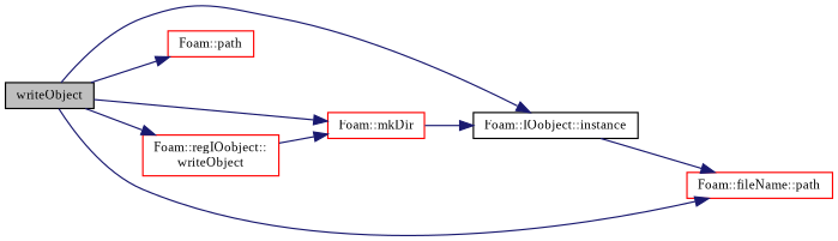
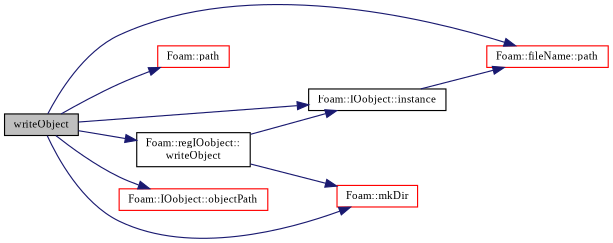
  digraph {
    fontname="Liberation Serif"
    rankdir=LR
    node [color=red fontname="Liberation Serif" fontsize=10 shape=record]
    edge [color=midnightblue fontname="Liberation Serif" fontsize=10 labelfontname=FreeSans labelfontsize=10 style=solid]
    n1 [color=black fillcolor=grey75 fontcolor=black height=0.2 label=writeObject style=filled width=0.4]
    n2 [color=black height=0.2 label="Foam::IOobject::instance" width=0.4]
    n3 [height=0.2 label="Foam::path" width=0.4]
    n4 [height=0.2 label="Foam::mkDir" width=0.4]
    n5 [height=0.2 label="Foam::fileName::path" width=0.4]
-   n7 [height=0.2 label="Foam::regIOobject::\lwriteObject" width=0.4]
+   n6 [height=0.2 label="Foam::IOobject::objectPath" width=0.4]
+   n7 [color=black height=0.2 label="Foam::regIOobject::\lwriteObject" width=0.4]
    n1 -> n2
    n1 -> n3
    n1 -> n4
    n1 -> n5
+   n1 -> n6
    n1 -> n7
    n2 -> n5
-   n4 -> n2
+   n7 -> n2
    n7 -> n4
  }
